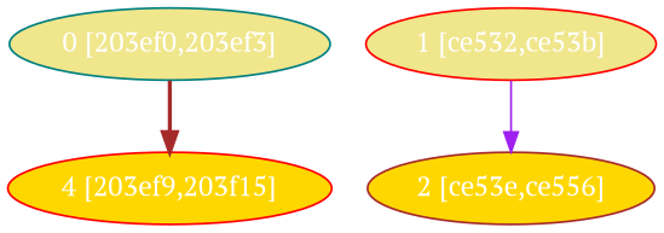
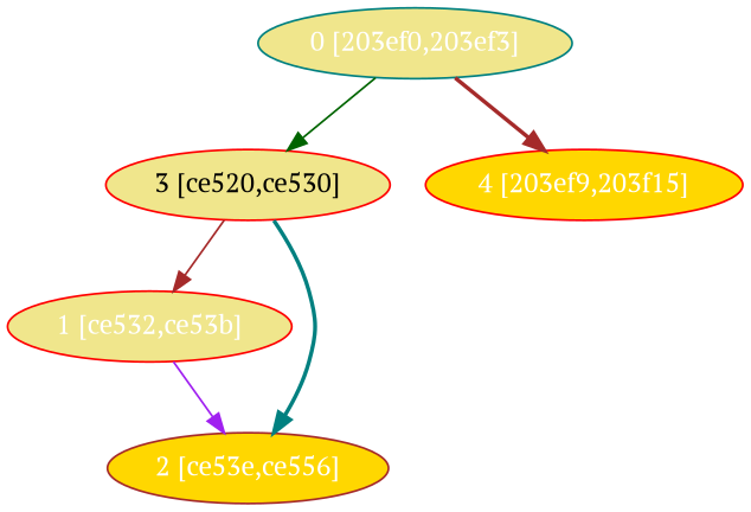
  digraph {
    fontname="PT Serif"
    node [fillcolor=khaki fontcolor="#ffffff" shape=oval style=filled color=red fontname="PT Serif"]
    edge [color=brown style=solid fontname="PT Serif"]
    n1 [label="0 [203ef0,203ef3]" color=teal]
+   n2 [fontcolor="#000000" label="3 [ce520,ce530]"]
    n3 [fillcolor=gold label="4 [203ef9,203f15]"]
    n4 [label="1 [ce532,ce53b]"]
    n5 [fillcolor=gold label="2 [ce53e,ce556]" color=brown]
+   n1 -> n2 [color=darkgreen]
    n1 -> n3 [style=bold]
+   n2 -> n4
+   n2 -> n5 [color=teal style=bold]
    n4 -> n5 [color=purple]
  }
